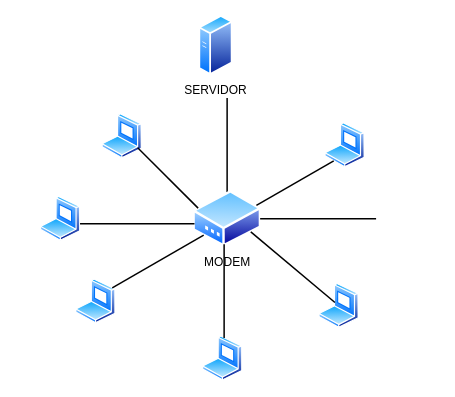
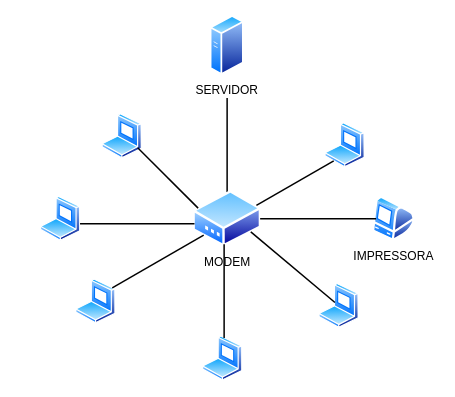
  <mxCell id="0" />
  <mxCell id="1" parent="0" />
- <mxCell id="2" value="SERVIDOR" style="shape=image;whiteSpace=wrap;html=1;fontSize=16;labelBackgroundColor=default;verticalAlign=top;verticalLabelPosition=bottom;aspect=fixed;perimeter=ellipsePerimeter;shadow=0;dashed=0;spacingTop=3;image=img/lib/active_directory/generic_server.svg;" parent="1" vertex="1"><mxGeometry x="226.99" y="20" width="120" height="80" as="geometry" /></mxCell>
+ <mxCell id="2" value="SERVIDOR" style="shape=image;whiteSpace=wrap;html=1;fontSize=16;labelBackgroundColor=default;verticalAlign=top;verticalLabelPosition=bottom;aspect=fixed;perimeter=ellipsePerimeter;shadow=0;dashed=0;spacingTop=3;image=img/lib/active_directory/generic_server.svg;" parent="1" vertex="1"><mxGeometry x="241.99" y="20" width="120" height="80" as="geometry" /></mxCell>
  <mxCell id="3" value="" style="whiteSpace=wrap;html=1;fontSize=16;shape=image;labelBackgroundColor=default;verticalAlign=top;verticalLabelPosition=bottom;aspect=fixed;perimeter=ellipsePerimeter;shadow=0;dashed=0;spacingTop=3;image=img/lib/active_directory/laptop_client.svg;" parent="1" vertex="1"><mxGeometry x="20" y="261" width="120" height="60" as="geometry" /></mxCell>
  <mxCell id="4" value="" style="whiteSpace=wrap;html=1;fontSize=16;shape=image;labelBackgroundColor=default;verticalAlign=top;verticalLabelPosition=bottom;aspect=fixed;perimeter=ellipsePerimeter;shadow=0;dashed=0;spacingTop=3;image=img/lib/active_directory/laptop_client.svg;" parent="1" vertex="1"><mxGeometry x="391" y="377" width="120" height="60" as="geometry" /></mxCell>
  <mxCell id="5" value="" style="whiteSpace=wrap;html=1;fontSize=16;shape=image;labelBackgroundColor=default;verticalAlign=top;verticalLabelPosition=bottom;aspect=fixed;perimeter=ellipsePerimeter;shadow=0;dashed=0;spacingTop=3;image=img/lib/active_directory/laptop_client.svg;" parent="1" vertex="1"><mxGeometry x="102" y="151" width="120" height="60" as="geometry" /></mxCell>
  <mxCell id="6" value="" style="whiteSpace=wrap;html=1;fontSize=16;shape=image;labelBackgroundColor=default;verticalAlign=top;verticalLabelPosition=bottom;aspect=fixed;perimeter=ellipsePerimeter;shadow=0;dashed=0;spacingTop=3;image=img/lib/active_directory/laptop_client.svg;" parent="1" vertex="1"><mxGeometry x="399" y="163" width="120" height="60" as="geometry" /></mxCell>
  <mxCell id="7" value="" style="whiteSpace=wrap;html=1;fontSize=16;shape=image;labelBackgroundColor=default;verticalAlign=top;verticalLabelPosition=bottom;aspect=fixed;perimeter=ellipsePerimeter;shadow=0;dashed=0;spacingTop=3;image=img/lib/active_directory/laptop_client.svg;" parent="1" vertex="1"><mxGeometry x="67" y="371" width="120" height="60" as="geometry" /></mxCell>
  <mxCell id="8" value="" style="whiteSpace=wrap;html=1;fontSize=16;shape=image;labelBackgroundColor=default;verticalAlign=top;verticalLabelPosition=bottom;aspect=fixed;perimeter=ellipsePerimeter;shadow=0;dashed=0;spacingTop=3;image=img/lib/active_directory/laptop_client.svg;" parent="1" vertex="1"><mxGeometry x="236" y="447" width="120" height="60" as="geometry" /></mxCell>
+ <mxCell id="9" value="IMPRESSORA" style="whiteSpace=wrap;html=1;fontSize=16;shape=image;labelBackgroundColor=default;verticalAlign=top;verticalLabelPosition=bottom;aspect=fixed;perimeter=ellipsePerimeter;shadow=0;dashed=0;spacingTop=3;image=img/lib/active_directory/mac_client.svg;" parent="1" vertex="1"><mxGeometry x="464" y="261" width="120" height="60" as="geometry" /></mxCell>
  <mxCell id="10" value="" style="line;strokeWidth=2;direction=south;html=1;fontSize=16;" parent="1" vertex="1"><mxGeometry x="297" y="130" width="10" height="126" as="geometry" /></mxCell>
  <mxCell id="11" value="MODEM" style="image;aspect=fixed;perimeter=ellipsePerimeter;html=1;align=center;shadow=0;dashed=0;spacingTop=3;image=img/lib/active_directory/modem.svg;fontSize=16;" parent="1" vertex="1"><mxGeometry x="256.21" y="253" width="91.57" height="76" as="geometry" /></mxCell>
  <mxCell id="12" value="" style="line;strokeWidth=2;direction=south;html=1;rotation=-45;" vertex="1" parent="1"><mxGeometry x="218.06" y="179.56" width="10" height="114" as="geometry" /></mxCell>
  <mxCell id="13" value="" style="line;strokeWidth=2;direction=south;html=1;rotation=-90;" vertex="1" parent="1"><mxGeometry x="177.25" y="221.25" width="10" height="152.5" as="geometry" /></mxCell>
  <mxCell id="14" value="" style="line;strokeWidth=2;direction=south;html=1;rotation=-120;" vertex="1" parent="1"><mxGeometry x="204.87" y="277.61" width="10" height="140.72" as="geometry" /></mxCell>
  <mxCell id="15" value="" style="line;strokeWidth=2;direction=south;html=1;" vertex="1" parent="1"><mxGeometry x="293" y="325" width="10" height="125" as="geometry" /></mxCell>
  <mxCell id="16" value="" style="line;strokeWidth=2;direction=south;html=1;rotation=-50;" vertex="1" parent="1"><mxGeometry x="384.6" y="282.32" width="10" height="146.39" as="geometry" /></mxCell>
  <mxCell id="17" value="" style="line;strokeWidth=2;direction=south;html=1;rotation=90;" vertex="1" parent="1"><mxGeometry x="418.25" y="213.75" width="10" height="154.5" as="geometry" /></mxCell>
  <mxCell id="18" value="" style="line;strokeWidth=2;direction=south;html=1;rotation=60;" vertex="1" parent="1"><mxGeometry x="387.54" y="184" width="10" height="119" as="geometry" /></mxCell>
